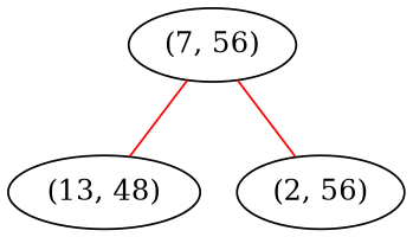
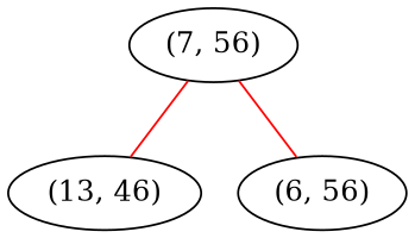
  graph {
    edge [color=red weight=1]
    "(7, 56)"
-   "(13, 48)"
-   "(6, 56)" [label="(2, 56)"]
+   "(13, 48)" [label="(13, 46)"]
+   "(6, 56)"
    "(7, 56)" -- "(13, 48)"
    "(7, 56)" -- "(6, 56)"
  }
